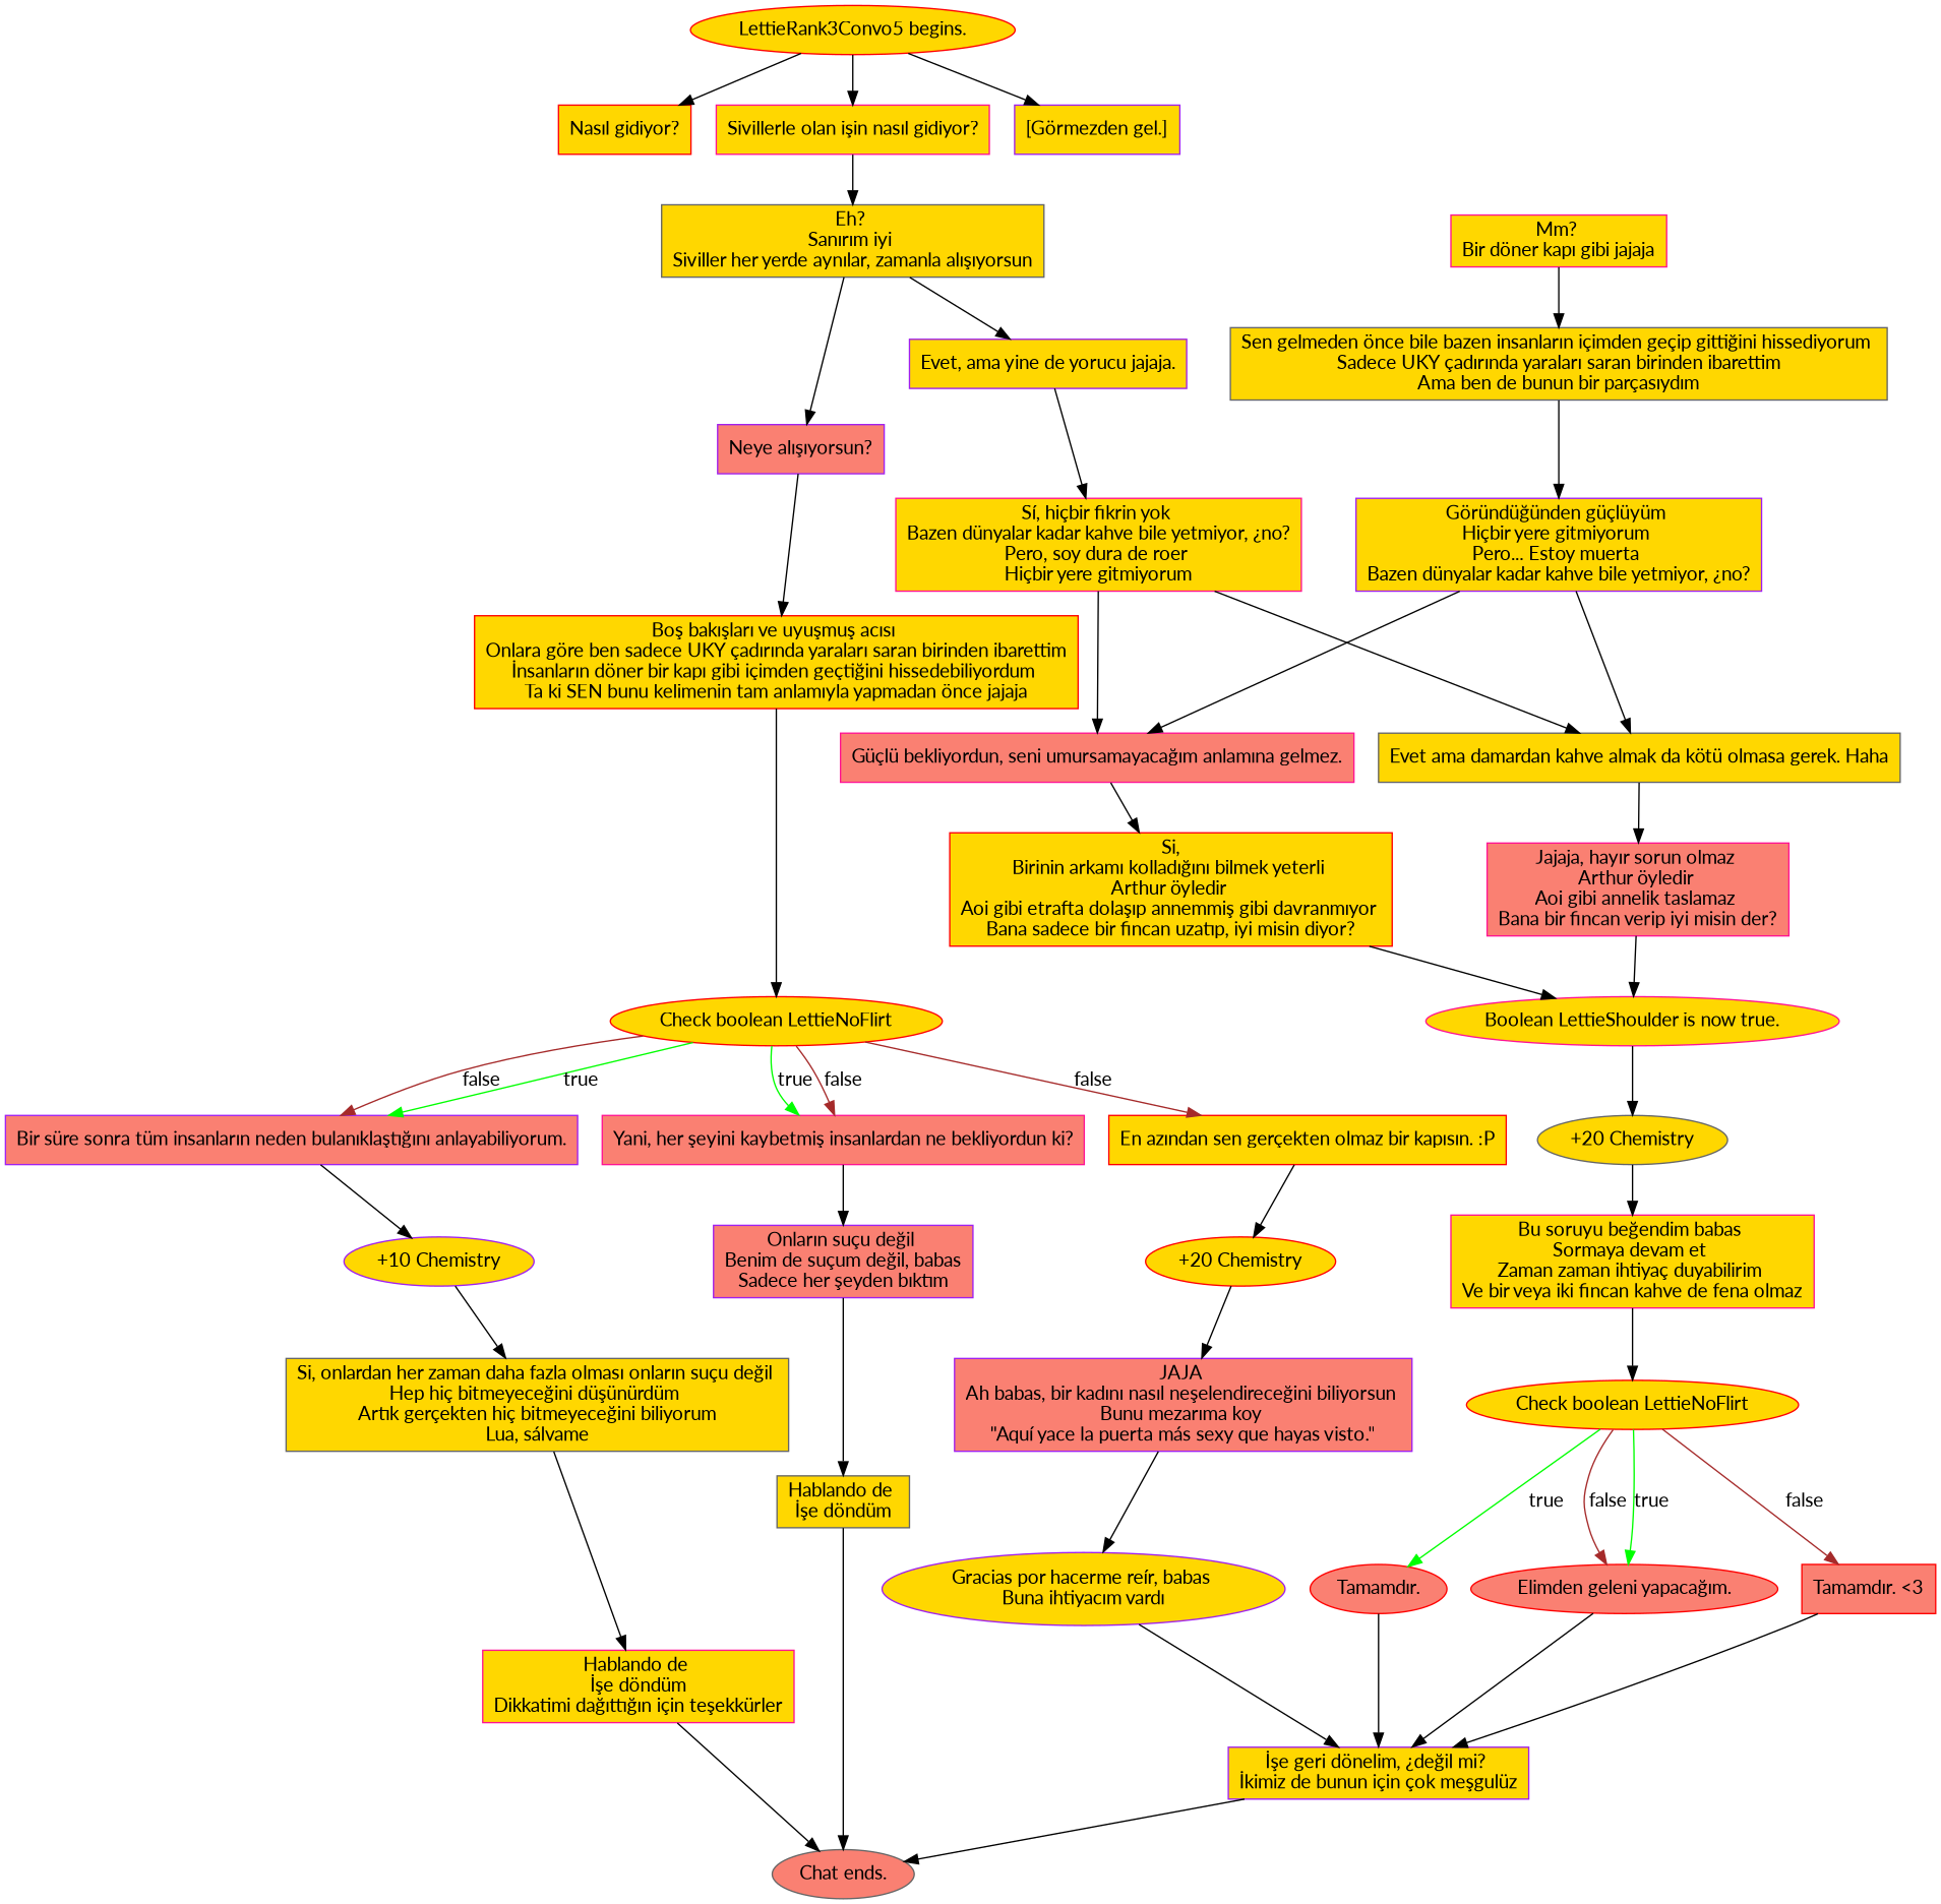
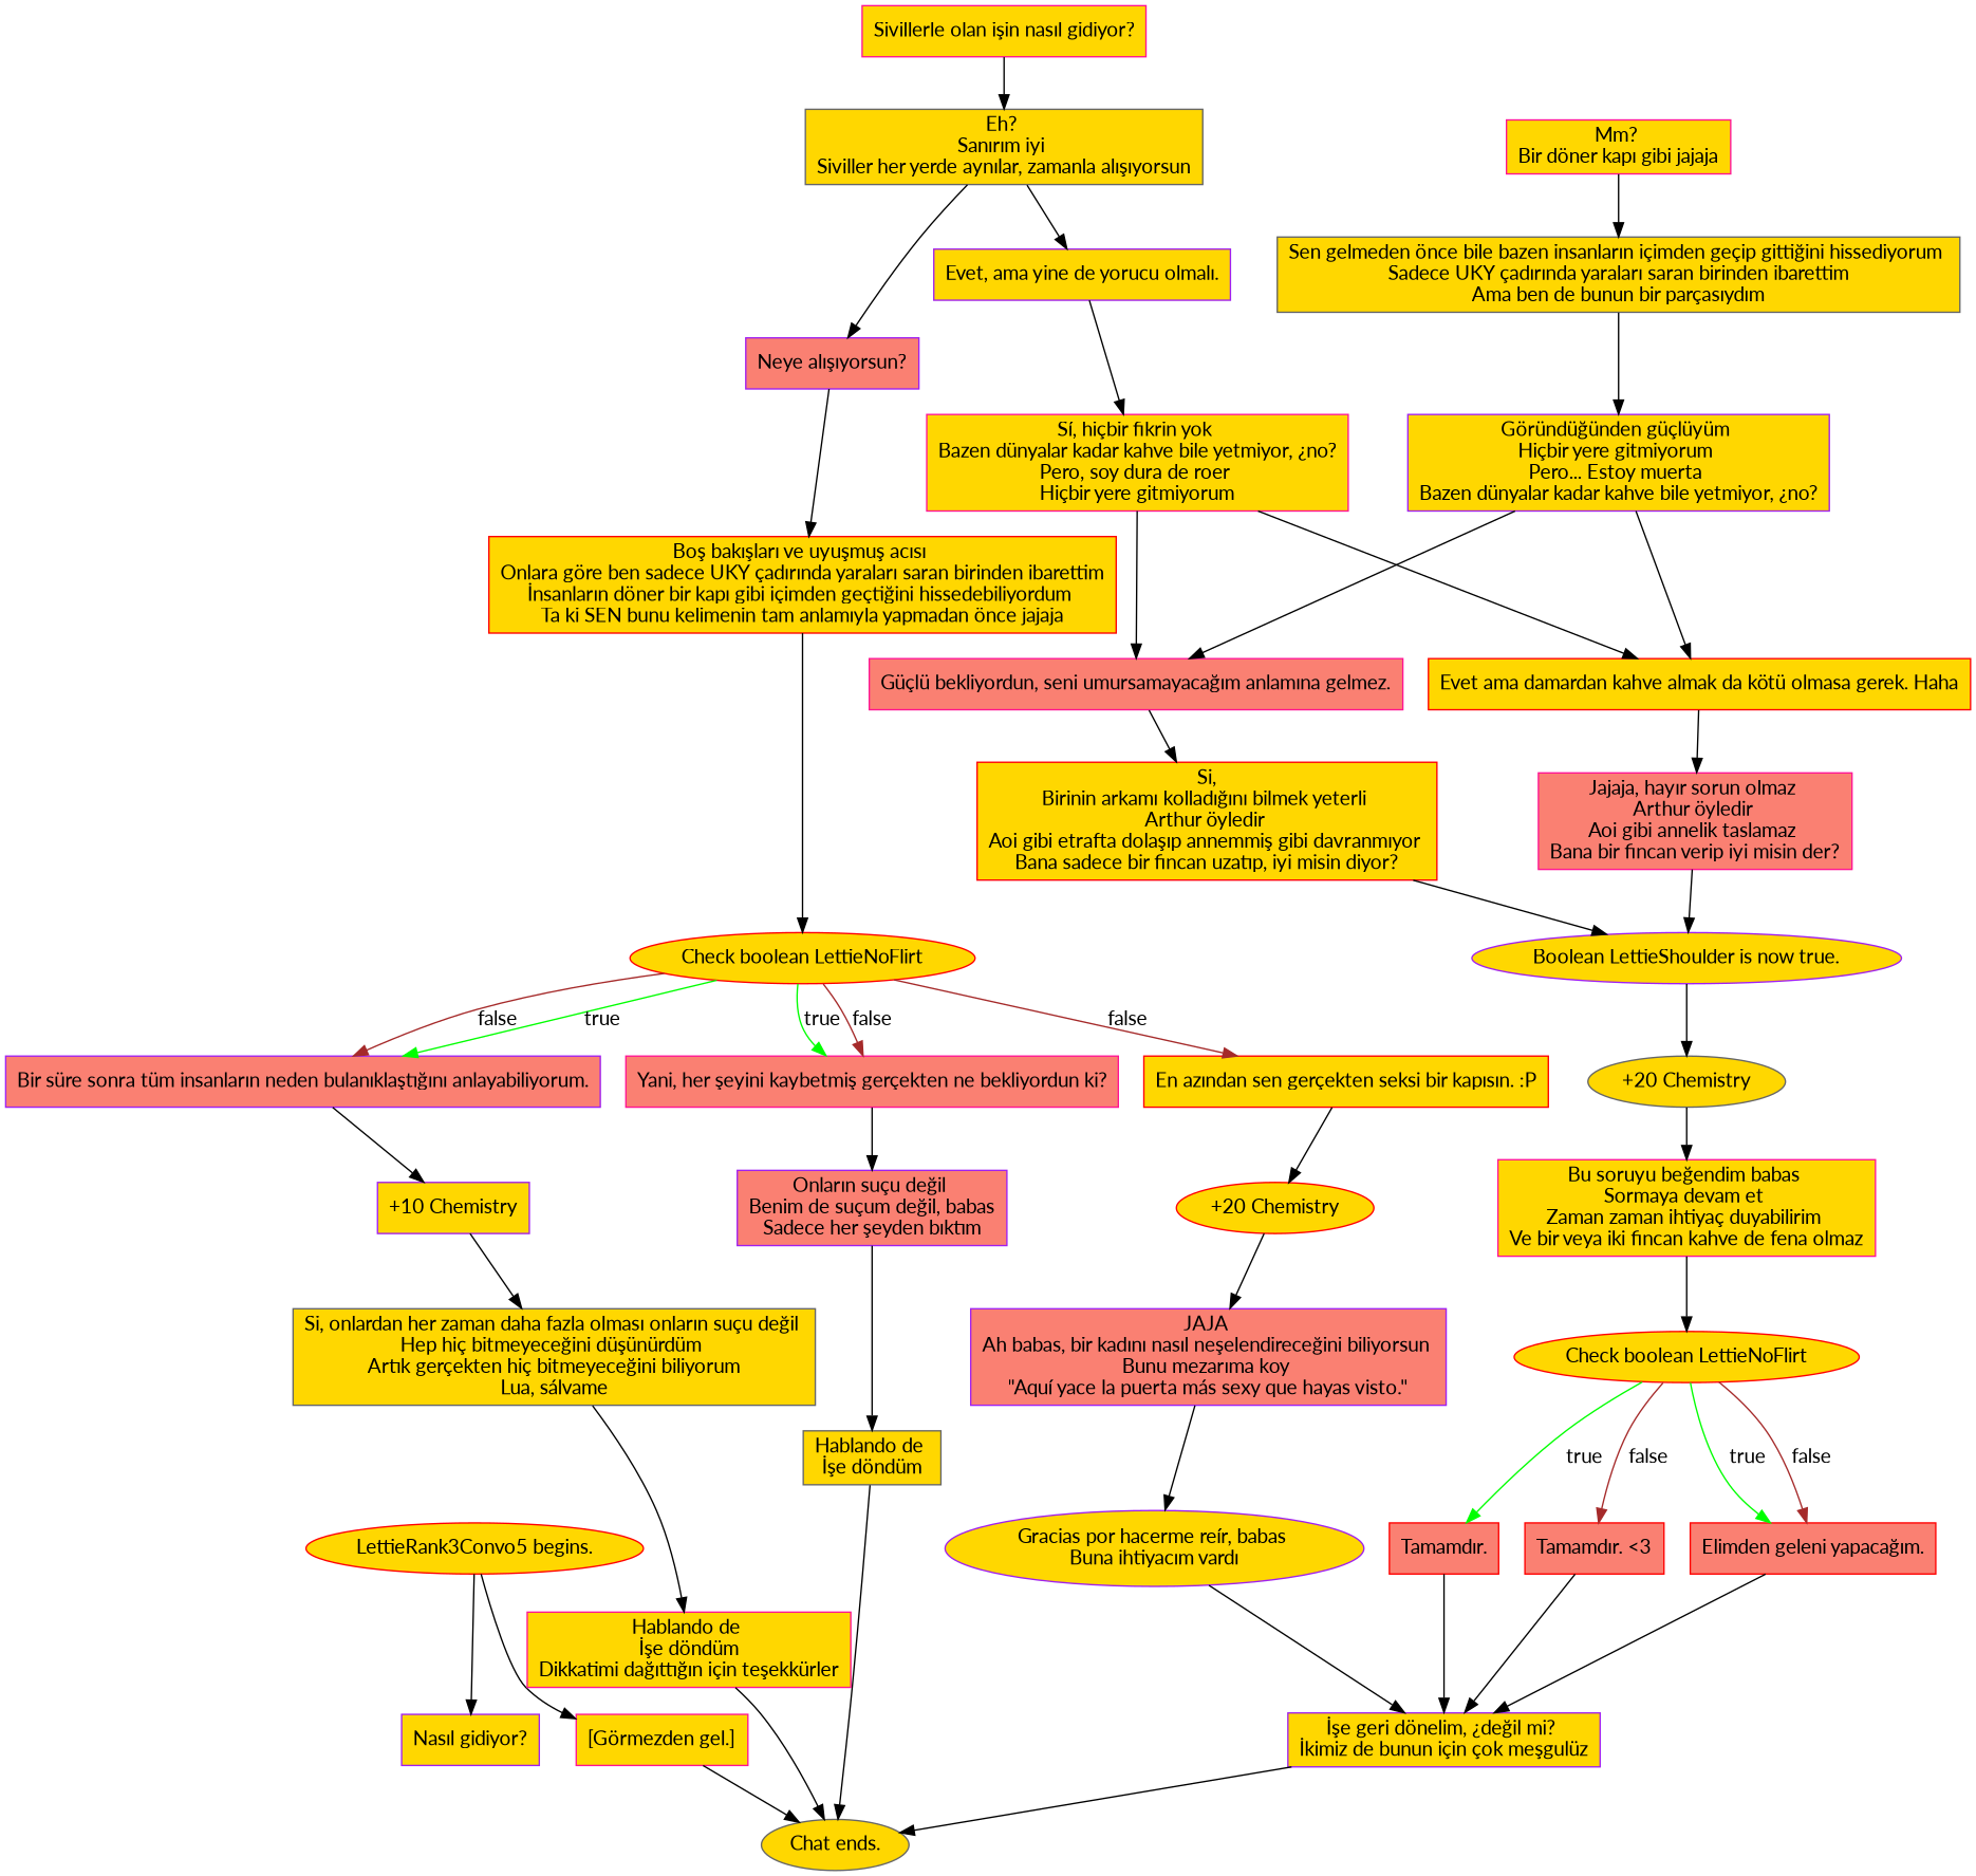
  digraph {
    fontname=Lato
    node [color=red fillcolor=gold fontname=Lato style=filled shape=box]
    edge [fontname=Lato]
    "LettieRank3Convo5 begins." [shape=""]
-   n2 [label="Nasıl gidiyor?"]
+   n2 [color=purple label="Nasıl gidiyor?"]
    n3 [color=deeppink label="Sivillerle olan işin nasıl gidiyor?"]
-   n4 [color=purple label="[Görmezden gel.]"]
+   n4 [color=deeppink label="[Görmezden gel.]"]
    n5 [color=gray40 label="Eh? \nSanırım iyi \nSiviller her yerde aynılar, zamanla alışıyorsun"]
-   "Chat ends." [color=gray40 fillcolor=salmon shape=""]
+   "Chat ends." [color=gray40 shape=""]
    n7 [color=deeppink label="Mm? \nBir döner kapı gibi jajaja"]
    n8 [color=gray40 label="Sen gelmeden önce bile bazen insanların içimden geçip gittiğini hissediyorum \nSadece UKY çadırında yaraları saran birinden ibarettim\nAma ben de bunun bir parçasıydım"]
-   n9 [color=purple label="Evet, ama yine de yorucu jajaja."]
+   n9 [color=purple label="Evet, ama yine de yorucu olmalı."]
    n10 [color=purple fillcolor=salmon label="Neye alışıyorsun?"]
    n11 [color=purple label="Göründüğünden güçlüyüm \nHiçbir yere gitmiyorum \nPero... Estoy muerta \nBazen dünyalar kadar kahve bile yetmiyor, ¿no?"]
    n12 [color=deeppink label="Sí, hiçbir fikrin yok \nBazen dünyalar kadar kahve bile yetmiyor, ¿no?\nPero, soy dura de roer \nHiçbir yere gitmiyorum"]
    n13 [label="Boş bakışları ve uyuşmuş acısı \nOnlara göre ben sadece UKY çadırında yaraları saran birinden ibarettim\nİnsanların döner bir kapı gibi içimden geçtiğini hissedebiliyordum \nTa ki SEN bunu kelimenin tam anlamıyla yapmadan önce jajaja"]
    n14 [color=deeppink fillcolor=salmon label="Güçlü bekliyordun, seni umursamayacağım anlamına gelmez."]
-   n15 [color=gray40 label="Evet ama damardan kahve almak da kötü olmasa gerek. Haha"]
+   n15 [label="Evet ama damardan kahve almak da kötü olmasa gerek. Haha"]
    n16 [label="Check boolean LettieNoFlirt" shape=""]
    n17 [label="Si,\nBirinin arkamı kolladığını bilmek yeterli \nArthur öyledir \nAoi gibi etrafta dolaşıp annemmiş gibi davranmıyor \nBana sadece bir fincan uzatıp, iyi misin diyor?"]
    n18 [color=deeppink fillcolor=salmon label="Jajaja, hayır sorun olmaz \nArthur öyledir \nAoi gibi annelik taslamaz \nBana bir fincan verip iyi misin der?"]
-   n19 [color=deeppink fillcolor=salmon label="Yani, her şeyini kaybetmiş insanlardan ne bekliyordun ki?"]
+   n19 [color=deeppink fillcolor=salmon label="Yani, her şeyini kaybetmiş gerçekten ne bekliyordun ki?"]
    n20 [color=purple fillcolor=salmon label="Bir süre sonra tüm insanların neden bulanıklaştığını anlayabiliyorum."]
-   n21 [label="En azından sen gerçekten olmaz bir kapısın. :P"]
-   n22 [color=deeppink label="Boolean LettieShoulder is now true." shape=""]
+   n21 [label="En azından sen gerçekten seksi bir kapısın. :P"]
+   n22 [color=purple label="Boolean LettieShoulder is now true." shape=""]
    n23 [color=purple fillcolor=salmon label="Onların suçu değil \nBenim de suçum değil, babas\nSadece her şeyden bıktım"]
-   n24 [color=purple label="+10 Chemistry" shape=""]
+   n24 [color=purple label="+10 Chemistry"]
    n25 [label="+20 Chemistry" shape=""]
    n26 [color=gray40 label="+20 Chemistry" shape=""]
    n27 [color=gray40 label="Hablando de \nİşe döndüm"]
    n28 [color=gray40 label="Si, onlardan her zaman daha fazla olması onların suçu değil \nHep hiç bitmeyeceğini düşünürdüm \nArtık gerçekten hiç bitmeyeceğini biliyorum\nLua, sálvame"]
    n29 [color=purple fillcolor=salmon label="JAJA \nAh babas, bir kadını nasıl neşelendireceğini biliyorsun \nBunu mezarıma koy \n\"Aquí yace la puerta más sexy que hayas visto.\""]
    n30 [color=deeppink label="Bu soruyu beğendim babas \nSormaya devam et \nZaman zaman ihtiyaç duyabilirim \nVe bir veya iki fincan kahve de fena olmaz"]
    n31 [color=deeppink label="Hablando de \nİşe döndüm\nDikkatimi dağıttığın için teşekkürler"]
    n32 [color=purple label="Gracias por hacerme reír, babas \nBuna ihtiyacım vardı" shape=ellipse]
    n33 [label="Check boolean LettieNoFlirt" shape=""]
    n34 [color=purple label="İşe geri dönelim, ¿değil mi? \nİkimiz de bunun için çok meşgulüz"]
-   n35 [fillcolor=salmon label="Tamamdır." shape=ellipse]
-   n36 [fillcolor=salmon label="Elimden geleni yapacağım." shape=ellipse]
+   n35 [fillcolor=salmon label="Tamamdır."]
+   n36 [fillcolor=salmon label="Elimden geleni yapacağım."]
    n37 [fillcolor=salmon label="Tamamdır. <3"]
    "LettieRank3Convo5 begins." -> n2
-   "LettieRank3Convo5 begins." -> n3
    "LettieRank3Convo5 begins." -> n4
    n3 -> n5
+   n4 -> "Chat ends."
    n5 -> n9
    n5 -> n10
    n7 -> n8
    n8 -> n11
    n9 -> n12
    n10 -> n13
    n11 -> n14
    n11 -> n15
    n12 -> n14
    n12 -> n15
    n13 -> n16
    n14 -> n17
    n15 -> n18
    n16 -> n19 [color=green label=true]
    n16 -> n19 [color=brown label=false]
    n16 -> n20 [color=green label=true]
    n16 -> n20 [color=brown label=false]
    n16 -> n21 [color=brown label=false]
    n17 -> n22
    n18 -> n22
    n19 -> n23
    n20 -> n24
    n21 -> n25
    n22 -> n26
    n23 -> n27
    n24 -> n28
    n25 -> n29
    n26 -> n30
    n27 -> "Chat ends."
    n28 -> n31
    n29 -> n32
    n30 -> n33
    n31 -> "Chat ends."
    n32 -> n34
    n33 -> n35 [color=green label=true]
    n33 -> n36 [color=green label=true]
    n33 -> n36 [color=brown label=false]
    n33 -> n37 [color=brown label=false]
    n34 -> "Chat ends."
    n35 -> n34
    n36 -> n34
    n37 -> n34
  }
